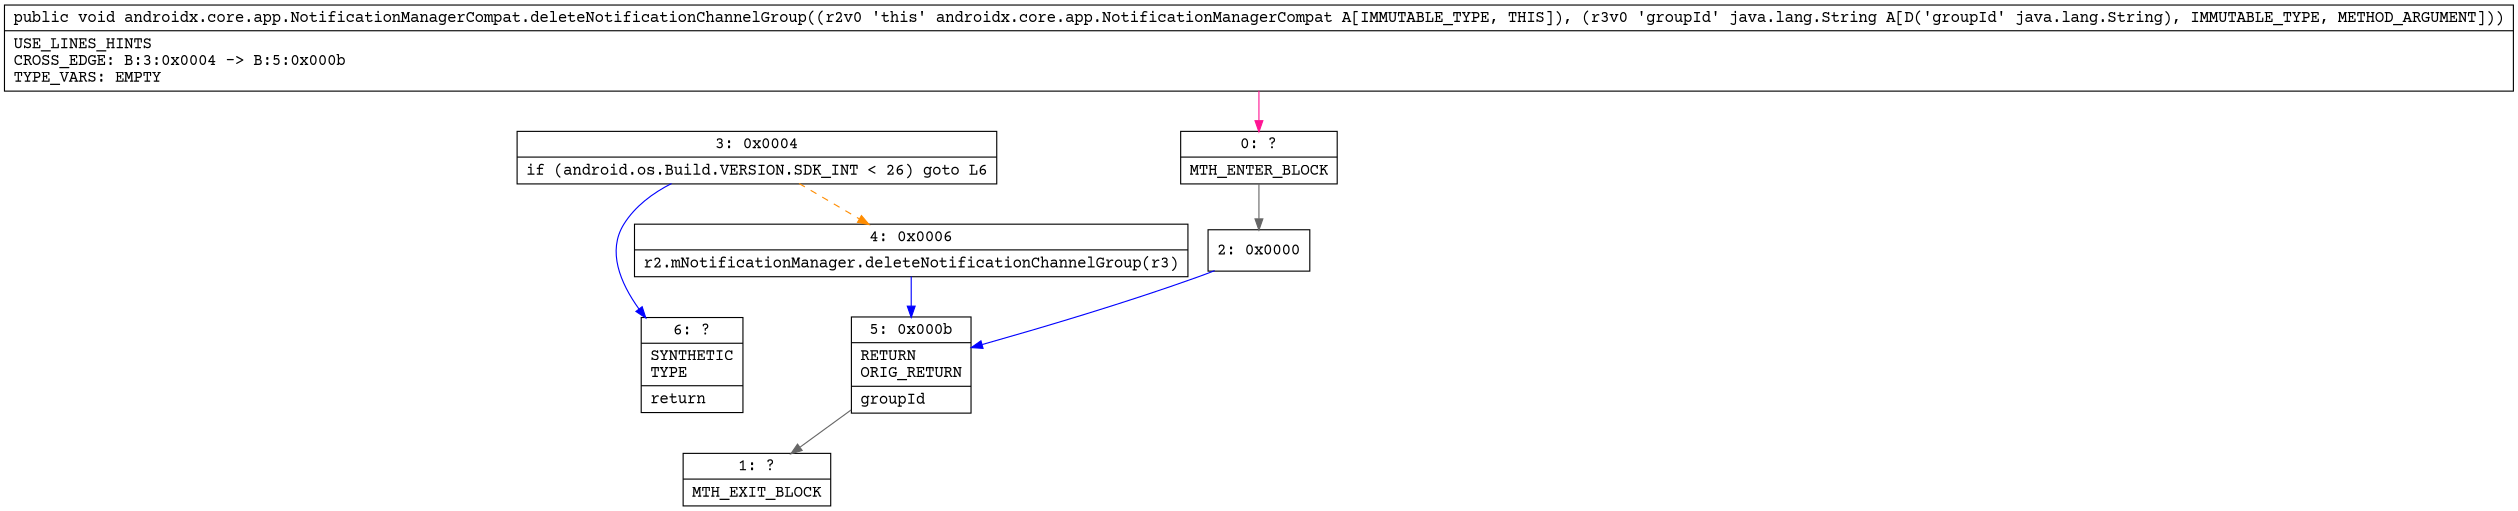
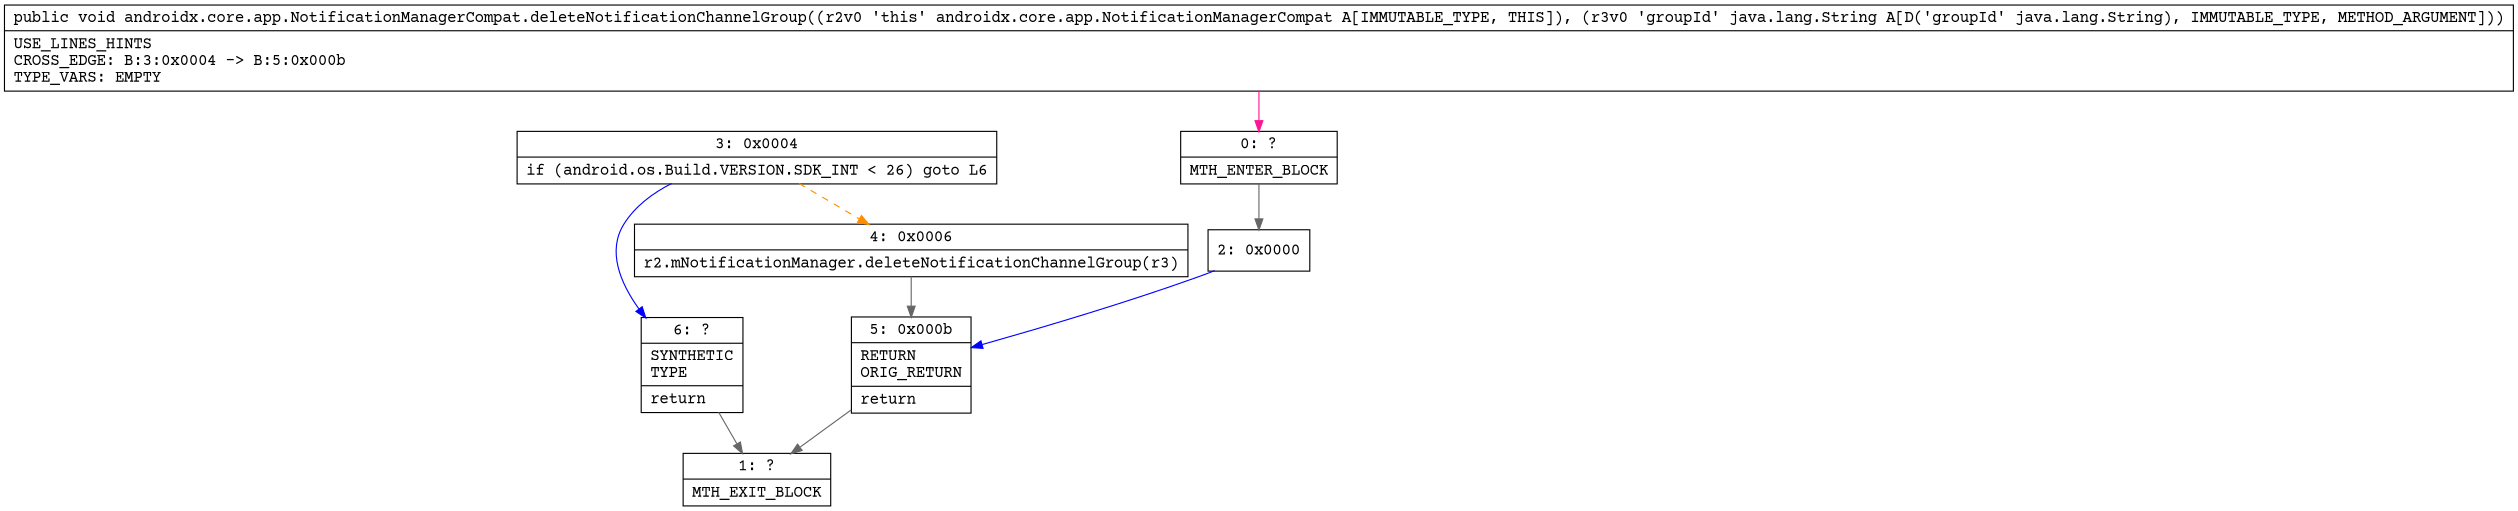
  digraph {
    fontname="Courier Prime"
    node [fontname="Courier Prime" shape=record]
    edge [color=gray40 fontname="Courier Prime"]
    n1 [label="{0\:\ ?|MTH_ENTER_BLOCK\l}"]
    n2 [label="{2\:\ 0x0000}"]
-   n3 [label="{5\:\ 0x000b|RETURN\lORIG_RETURN\l|groupId\l}"]
+   n3 [label="{5\:\ 0x000b|RETURN\lORIG_RETURN\l|return\l}"]
    n4 [label="{3\:\ 0x0004|if (android.os.Build.VERSION.SDK_INT \< 26) goto L6\l}"]
    n5 [label="{4\:\ 0x0006|r2.mNotificationManager.deleteNotificationChannelGroup(r3)\l}"]
    n6 [label="{6\:\ ?|SYNTHETIC\lTYPE\l|return\l}"]
    n7 [label="{1\:\ ?|MTH_EXIT_BLOCK\l}"]
    n8 [label="{public void androidx.core.app.NotificationManagerCompat.deleteNotificationChannelGroup((r2v0 'this' androidx.core.app.NotificationManagerCompat A[IMMUTABLE_TYPE, THIS]), (r3v0 'groupId' java.lang.String A[D('groupId' java.lang.String), IMMUTABLE_TYPE, METHOD_ARGUMENT]))  | USE_LINES_HINTS\lCROSS_EDGE: B:3:0x0004 \-\> B:5:0x000b\lTYPE_VARS: EMPTY\l}"]
    n1 -> n2
    n2 -> n3 [color=blue]
    n3 -> n7
    n4 -> n5 [color=darkorange style=dashed]
    n4 -> n6 [color=blue]
-   n5 -> n3 [color=blue]
+   n5 -> n3
+   n6 -> n7
    n8 -> n1 [color=deeppink]
  }
